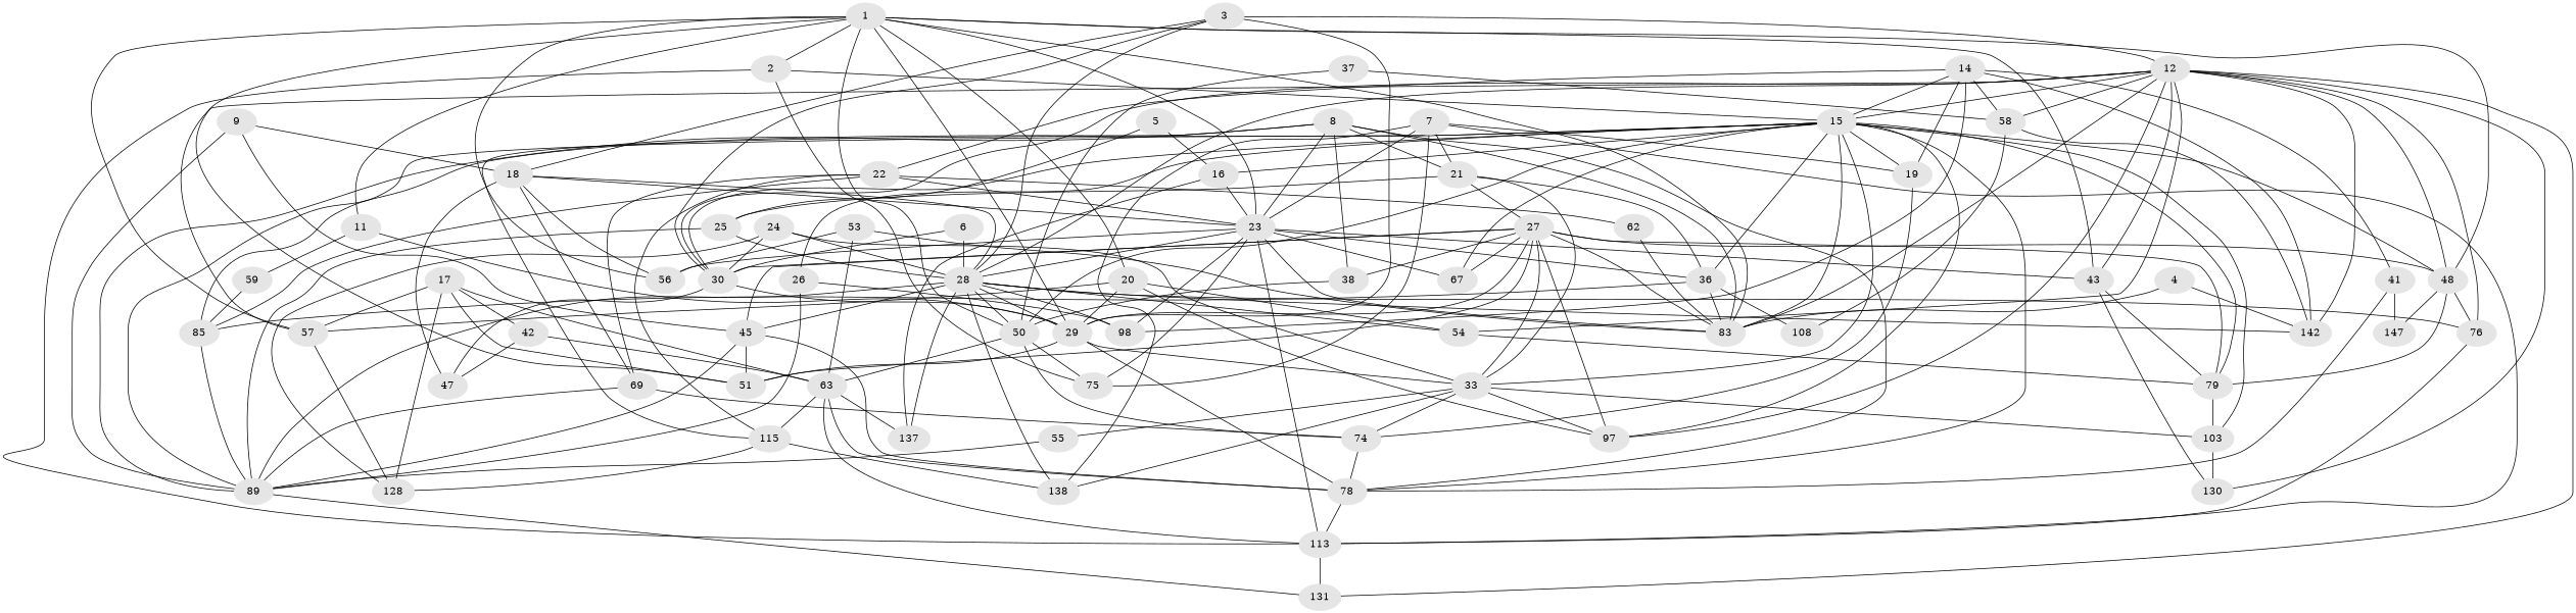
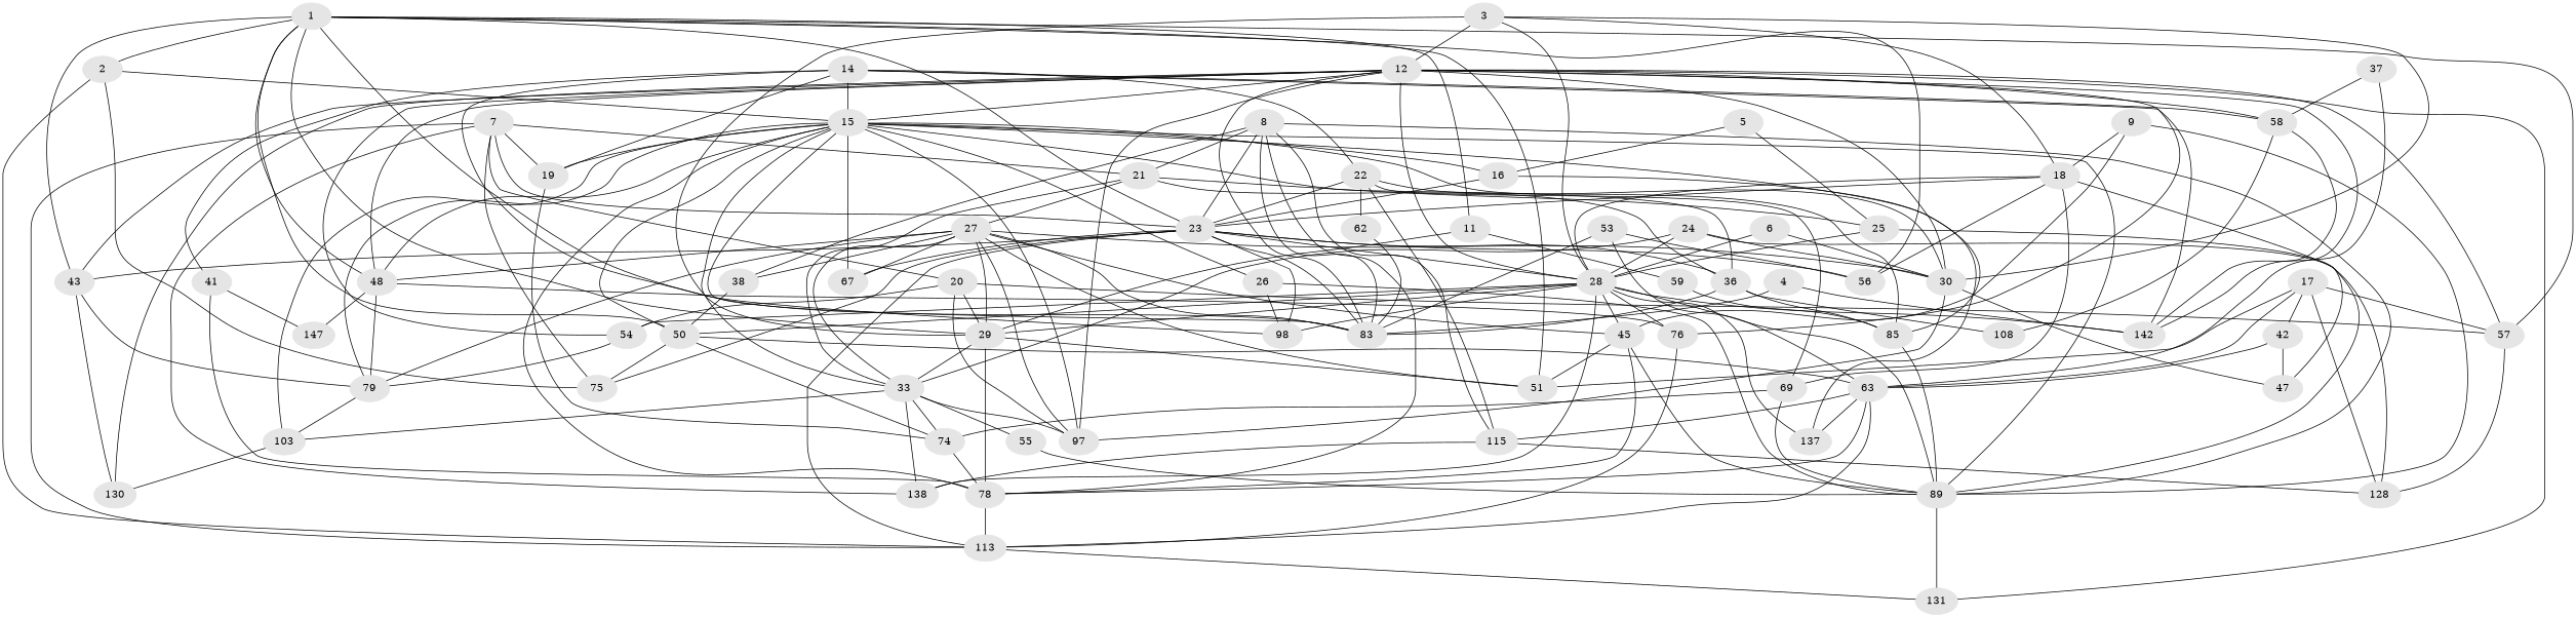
  graph {
    node [color=gray90 style=filled]
    1 [super="+106+146+84"]
    2 [super="+10"]
    11
    20
    23 [super="+86+31+44"]
    29 [super="+34"]
    48 [super="+65"]
    50 [super="+126"]
    51
    56
    57 [super="+135"]
    n12 [label=43 super="+120"]
    83 [super="+92"]
    15 [super="+77+66"]
    75
    113 [super="+134"]
    59
    54 [super="+110"]
    97 [super="+140+123"]
    28 [super="+104+119"]
    98
    36 [super="+72"]
    67
    78 [super="+91+105"]
    33 [super="+107+63+49"]
    76
    79 [super="+124"]
    147
    n29 [label=63 super="+136"]
    74 [super="+81"]
    128
    130
    30 [super="+109"]
    16
    19
    89 [super="+127+112"]
    26
    85
    103
    131
    3 [super="+35+64"]
    12 [super="+68+118+43"]
    18 [super="+32"]
    142
    58 [super="+94"]
    47
    69
    138
    45 [super="+114"]
    137
    4
    5
    25 [super="+93"]
    6
    7 [super="+40"]
    21 [super="+46+116"]
    27 [super="+71+70"]
    8 [super="+13+39"]
    38
    115 [super="+117"]
    9
    108
    14 [super="+125+102"]
    22 [super="+88+60"]
    41
    62
    55
    17
    42
    24
    37
    53
    1 -- 2
    1 -- 11
-   1 -- 20
+   7 -- 20
    1 -- 23
    1 -- 29
    1 -- 48
    1 -- 50
    1 -- 51
    1 -- 56
    1 -- 57
    1 -- n12
    1 -- 83
    2 -- 15
    2 -- 75
    2 -- 113
    11 -- 29
    11 -- 59
    20 -- 29
    20 -- 57
    20 -- 54
    20 -- 97
    23 -- 56
    23 -- n12
    23 -- 83
    23 -- 75
    23 -- 113
    23 -- 28 [weight=2]
    23 -- 98
    23 -- 36
    23 -- 67 [weight=2]
    29 -- 51
    29 -- 78
    29 -- 33
    48 -- 76
    48 -- 79
    48 -- 147
    50 -- 75
    50 -- n29
    50 -- 74
    57 -- 128
    n12 -- 79
    n12 -- 130
    15 -- 48
    15 -- 50
    15 -- 83
    15 -- 97
    15 -- 36
    15 -- 67
    15 -- 78
    15 -- 33
    15 -- 79
    15 -- 30
    15 -- 16
    15 -- 19
    15 -- 89 [weight=2]
    15 -- 26
    15 -- 85
    15 -- 103
    113 -- 131
    59 -- 85
    54 -- 79
    28 -- 29 [weight=2]
    28 -- 50
    28 -- 54
    28 -- 98
    28 -- 76
    28 -- 89
    28 -- 142
    28 -- 138
    28 -- 45
    28 -- 137
    36 -- 83
    36 -- 85
    36 -- 108
    78 -- 113
    33 -- 97
    33 -- 74
    33 -- 103
    33 -- 138
    33 -- 55
    76 -- 113
    79 -- 103
    n29 -- 113
    n29 -- 78
    n29 -- 137
    n29 -- 115
    74 -- 78
-   30 -- 29
+   30 -- 97
    30 -- 47
    16 -- 23
    16 -- 137
    19 -- 74
    89 -- 131
    26 -- 98
    26 -- 89
    85 -- 89
    103 -- 130
    3 -- 29
    3 -- 28
    3 -- 30
    3 -- 12 [weight=2]
    3 -- 18
    12 -- 48 [weight=2]
    12 -- 57
    12 -- n12 [weight=2]
    12 -- 83
    12 -- 15
    12 -- 54
    12 -- 97
    12 -- 28
    12 -- 76
    12 -- 130
    12 -- 30
    12 -- 131
    12 -- 142
    12 -- 58 [weight=2]
    18 -- 23
    18 -- 56
    18 -- 28
    18 -- 47
    18 -- 69
    58 -- 142
    58 -- 108
    69 -- 74 [weight=2]
    69 -- 89
    45 -- 51
    45 -- 78
    45 -- 89
    4 -- 83
    4 -- 142
    5 -- 16
    5 -- 25
    25 -- 28
    25 -- 89
    6 -- 28
    6 -- 30
    7 -- 23 [weight=2]
    7 -- 75
    7 -- 113
    7 -- 19
    7 -- 138
    7 -- 21
    21 -- 36
    21 -- 33
    21 -- 25
    21 -- 27
    27 -- 29
    27 -- 48
    27 -- 51
    27 -- 83
    27 -- 97
    27 -- 67
    27 -- 33
    27 -- 79
    27 -- 30 [weight=2]
    27 -- 45
    27 -- 38
    8 -- 23
    8 -- 83
    8 -- 78
    8 -- 89
    8 -- 21
    8 -- 38
    8 -- 115
    38 -- 50
    115 -- 128
    115 -- 138
    9 -- 89
    9 -- 18
    9 -- 45
    14 -- 15
    14 -- 98
    14 -- 19
    14 -- 142
    14 -- 58
    14 -- 22
    14 -- 41
    22 -- 23
    22 -- 85
    22 -- 69
    22 -- 115
    22 -- 62
    41 -- 78
    41 -- 147
    62 -- 83
    55 -- 89
    17 -- 51
    17 -- 57
    17 -- n29
    17 -- 128
    17 -- 42
    42 -- n29
    42 -- 47
    24 -- 28
    24 -- 33
    24 -- 128
    24 -- 30
-   37 -- 50
+   37 -- n29
    37 -- 58
    53 -- 56
    53 -- 83
    53 -- n29
  }
